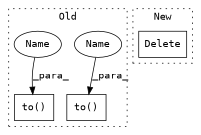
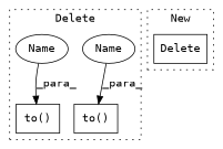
  digraph {
    fontname="DejaVu Sans Mono"
    node [a=75 l=6 shape=box fontname="DejaVu Sans Mono"]
    edge [fontname="DejaVu Sans Mono"]
    n1 [l="14,1" label="to()" s="4579,4599"]
    n2 [l="15,1" label="to()" s="4602,4623"]
    n3 [a=87 label=Name s=4617 shape=ellipse]
    n4 [a=87 label=Name s=4593 shape=ellipse]
    n5 [a=101 l=37 label=Delete s=4696]
    subgraph cluster_1 {
-     label=Old
+     label=Delete
      style=dotted
      n1
      n2
      n3
      n4
    }
    subgraph cluster_2 {
      label=New
      style=dotted
      n5
    }
    n3 -> n2 [label=_para_]
    n4 -> n1 [label=_para_]
  }
